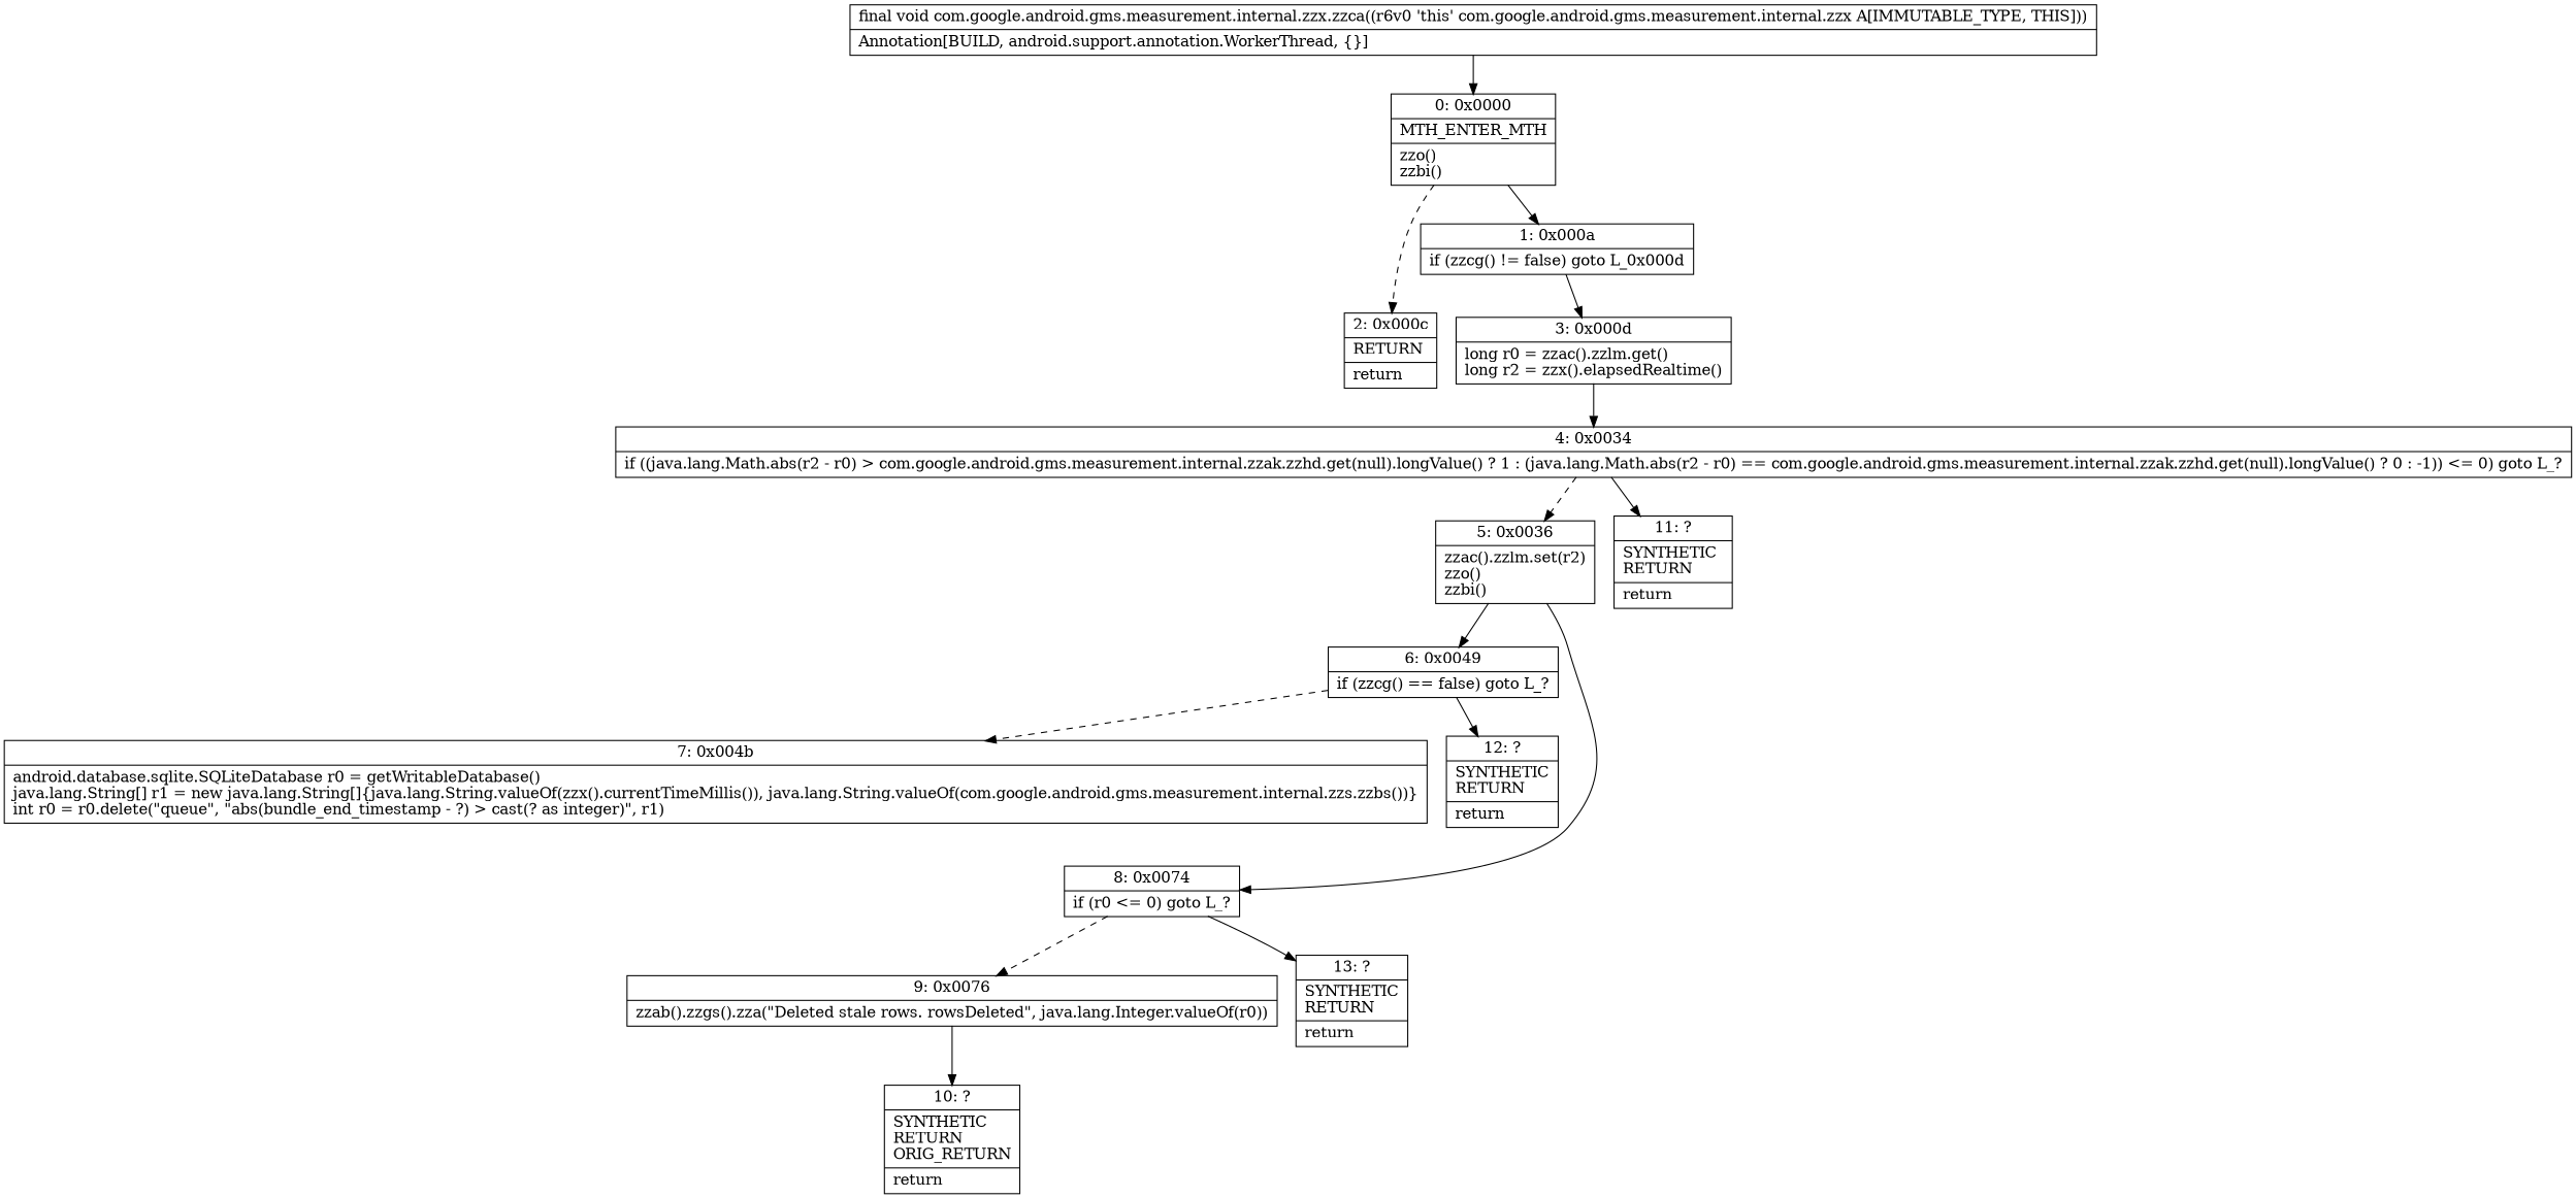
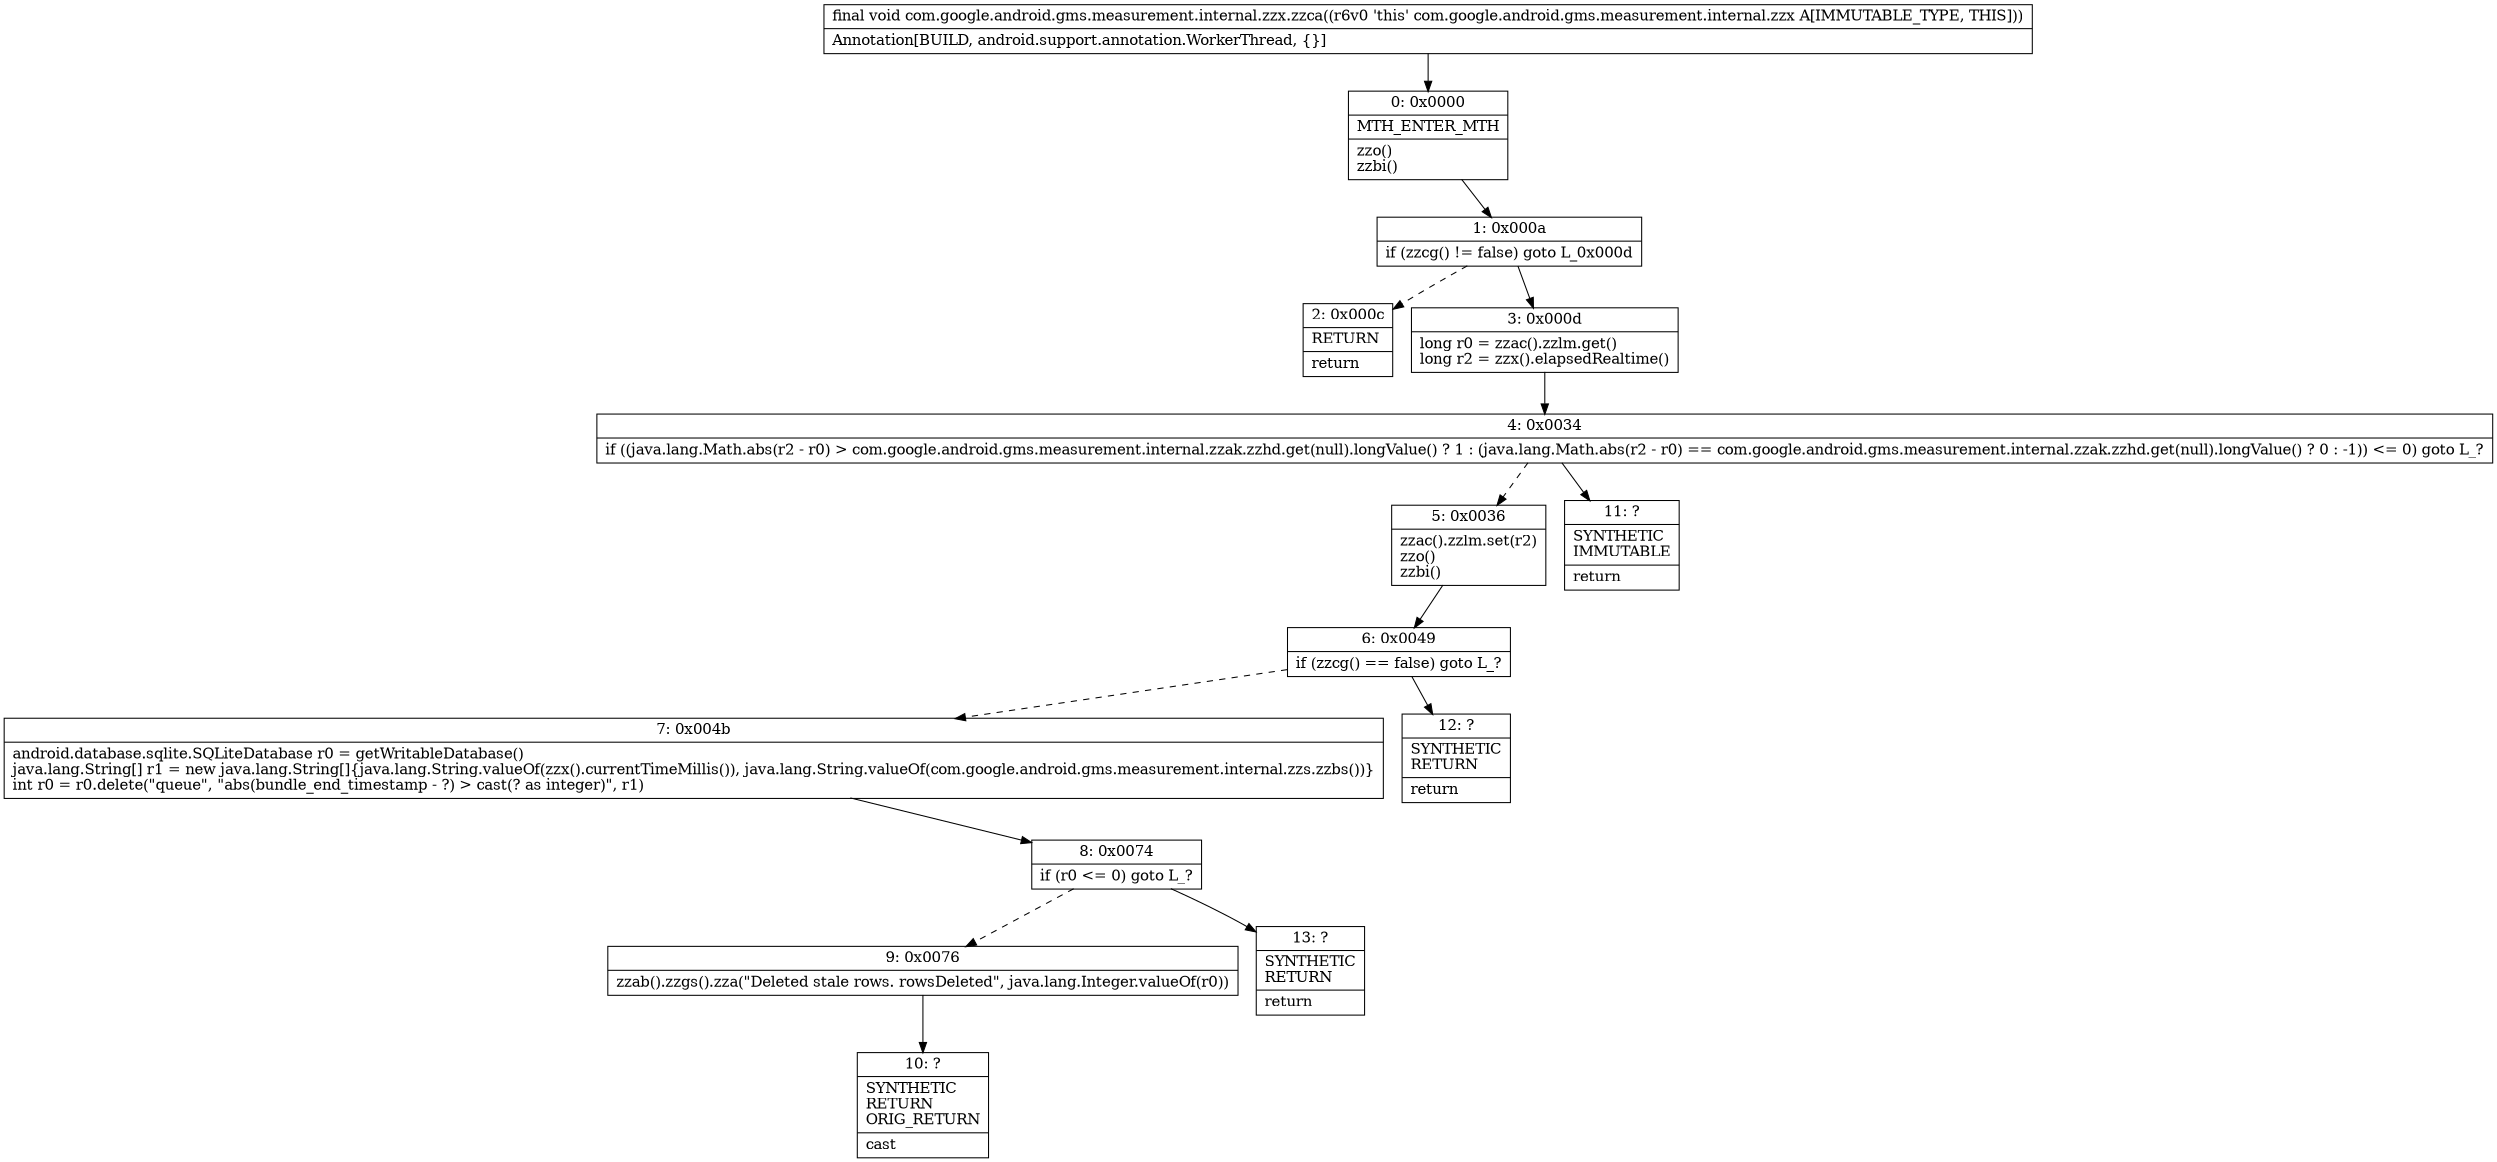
  digraph {
    node [shape=record]
    n1 [label="{0\:\ 0x0000|MTH_ENTER_MTH\l|zzo()\lzzbi()\l}"]
    n2 [label="{1\:\ 0x000a|if (zzcg() != false) goto L_0x000d\l}"]
    n3 [label="{2\:\ 0x000c|RETURN\l|return\l}"]
    n4 [label="{3\:\ 0x000d|long r0 = zzac().zzlm.get()\llong r2 = zzx().elapsedRealtime()\l}"]
    n5 [label="{4\:\ 0x0034|if ((java.lang.Math.abs(r2 \- r0) \> com.google.android.gms.measurement.internal.zzak.zzhd.get(null).longValue() ? 1 : (java.lang.Math.abs(r2 \- r0) == com.google.android.gms.measurement.internal.zzak.zzhd.get(null).longValue() ? 0 : \-1)) \<= 0) goto L_?\l}"]
    n6 [label="{5\:\ 0x0036|zzac().zzlm.set(r2)\lzzo()\lzzbi()\l}"]
-   n7 [label="{11\:\ ?|SYNTHETIC\lRETURN\l|return\l}"]
+   n7 [label="{11\:\ ?|SYNTHETIC\lIMMUTABLE\l|return\l}"]
    n8 [label="{6\:\ 0x0049|if (zzcg() == false) goto L_?\l}"]
    n9 [label="{7\:\ 0x004b|android.database.sqlite.SQLiteDatabase r0 = getWritableDatabase()\ljava.lang.String[] r1 = new java.lang.String[]\{java.lang.String.valueOf(zzx().currentTimeMillis()), java.lang.String.valueOf(com.google.android.gms.measurement.internal.zzs.zzbs())\}\lint r0 = r0.delete(\"queue\", \"abs(bundle_end_timestamp \- ?) \> cast(? as integer)\", r1)\l}"]
    n10 [label="{12\:\ ?|SYNTHETIC\lRETURN\l|return\l}"]
    n11 [label="{8\:\ 0x0074|if (r0 \<= 0) goto L_?\l}"]
    n12 [label="{9\:\ 0x0076|zzab().zzgs().zza(\"Deleted stale rows. rowsDeleted\", java.lang.Integer.valueOf(r0))\l}"]
    n13 [label="{13\:\ ?|SYNTHETIC\lRETURN\l|return\l}"]
-   n14 [label="{10\:\ ?|SYNTHETIC\lRETURN\lORIG_RETURN\l|return\l}"]
+   n14 [label="{10\:\ ?|SYNTHETIC\lRETURN\lORIG_RETURN\l|cast\l}"]
    n15 [label="{final void com.google.android.gms.measurement.internal.zzx.zzca((r6v0 'this' com.google.android.gms.measurement.internal.zzx A[IMMUTABLE_TYPE, THIS]))  | Annotation[BUILD, android.support.annotation.WorkerThread, \{\}]\l}"]
    n1 -> n2
-   n1 -> n3 [style=dashed]
+   n2 -> n3 [style=dashed]
    n2 -> n4
    n4 -> n5
    n5 -> n6 [style=dashed]
    n5 -> n7
    n6 -> n8
    n8 -> n9 [style=dashed]
    n8 -> n10
-   n6 -> n11
+   n9 -> n11
    n11 -> n12 [style=dashed]
    n11 -> n13
    n12 -> n14
    n15 -> n1
  }
